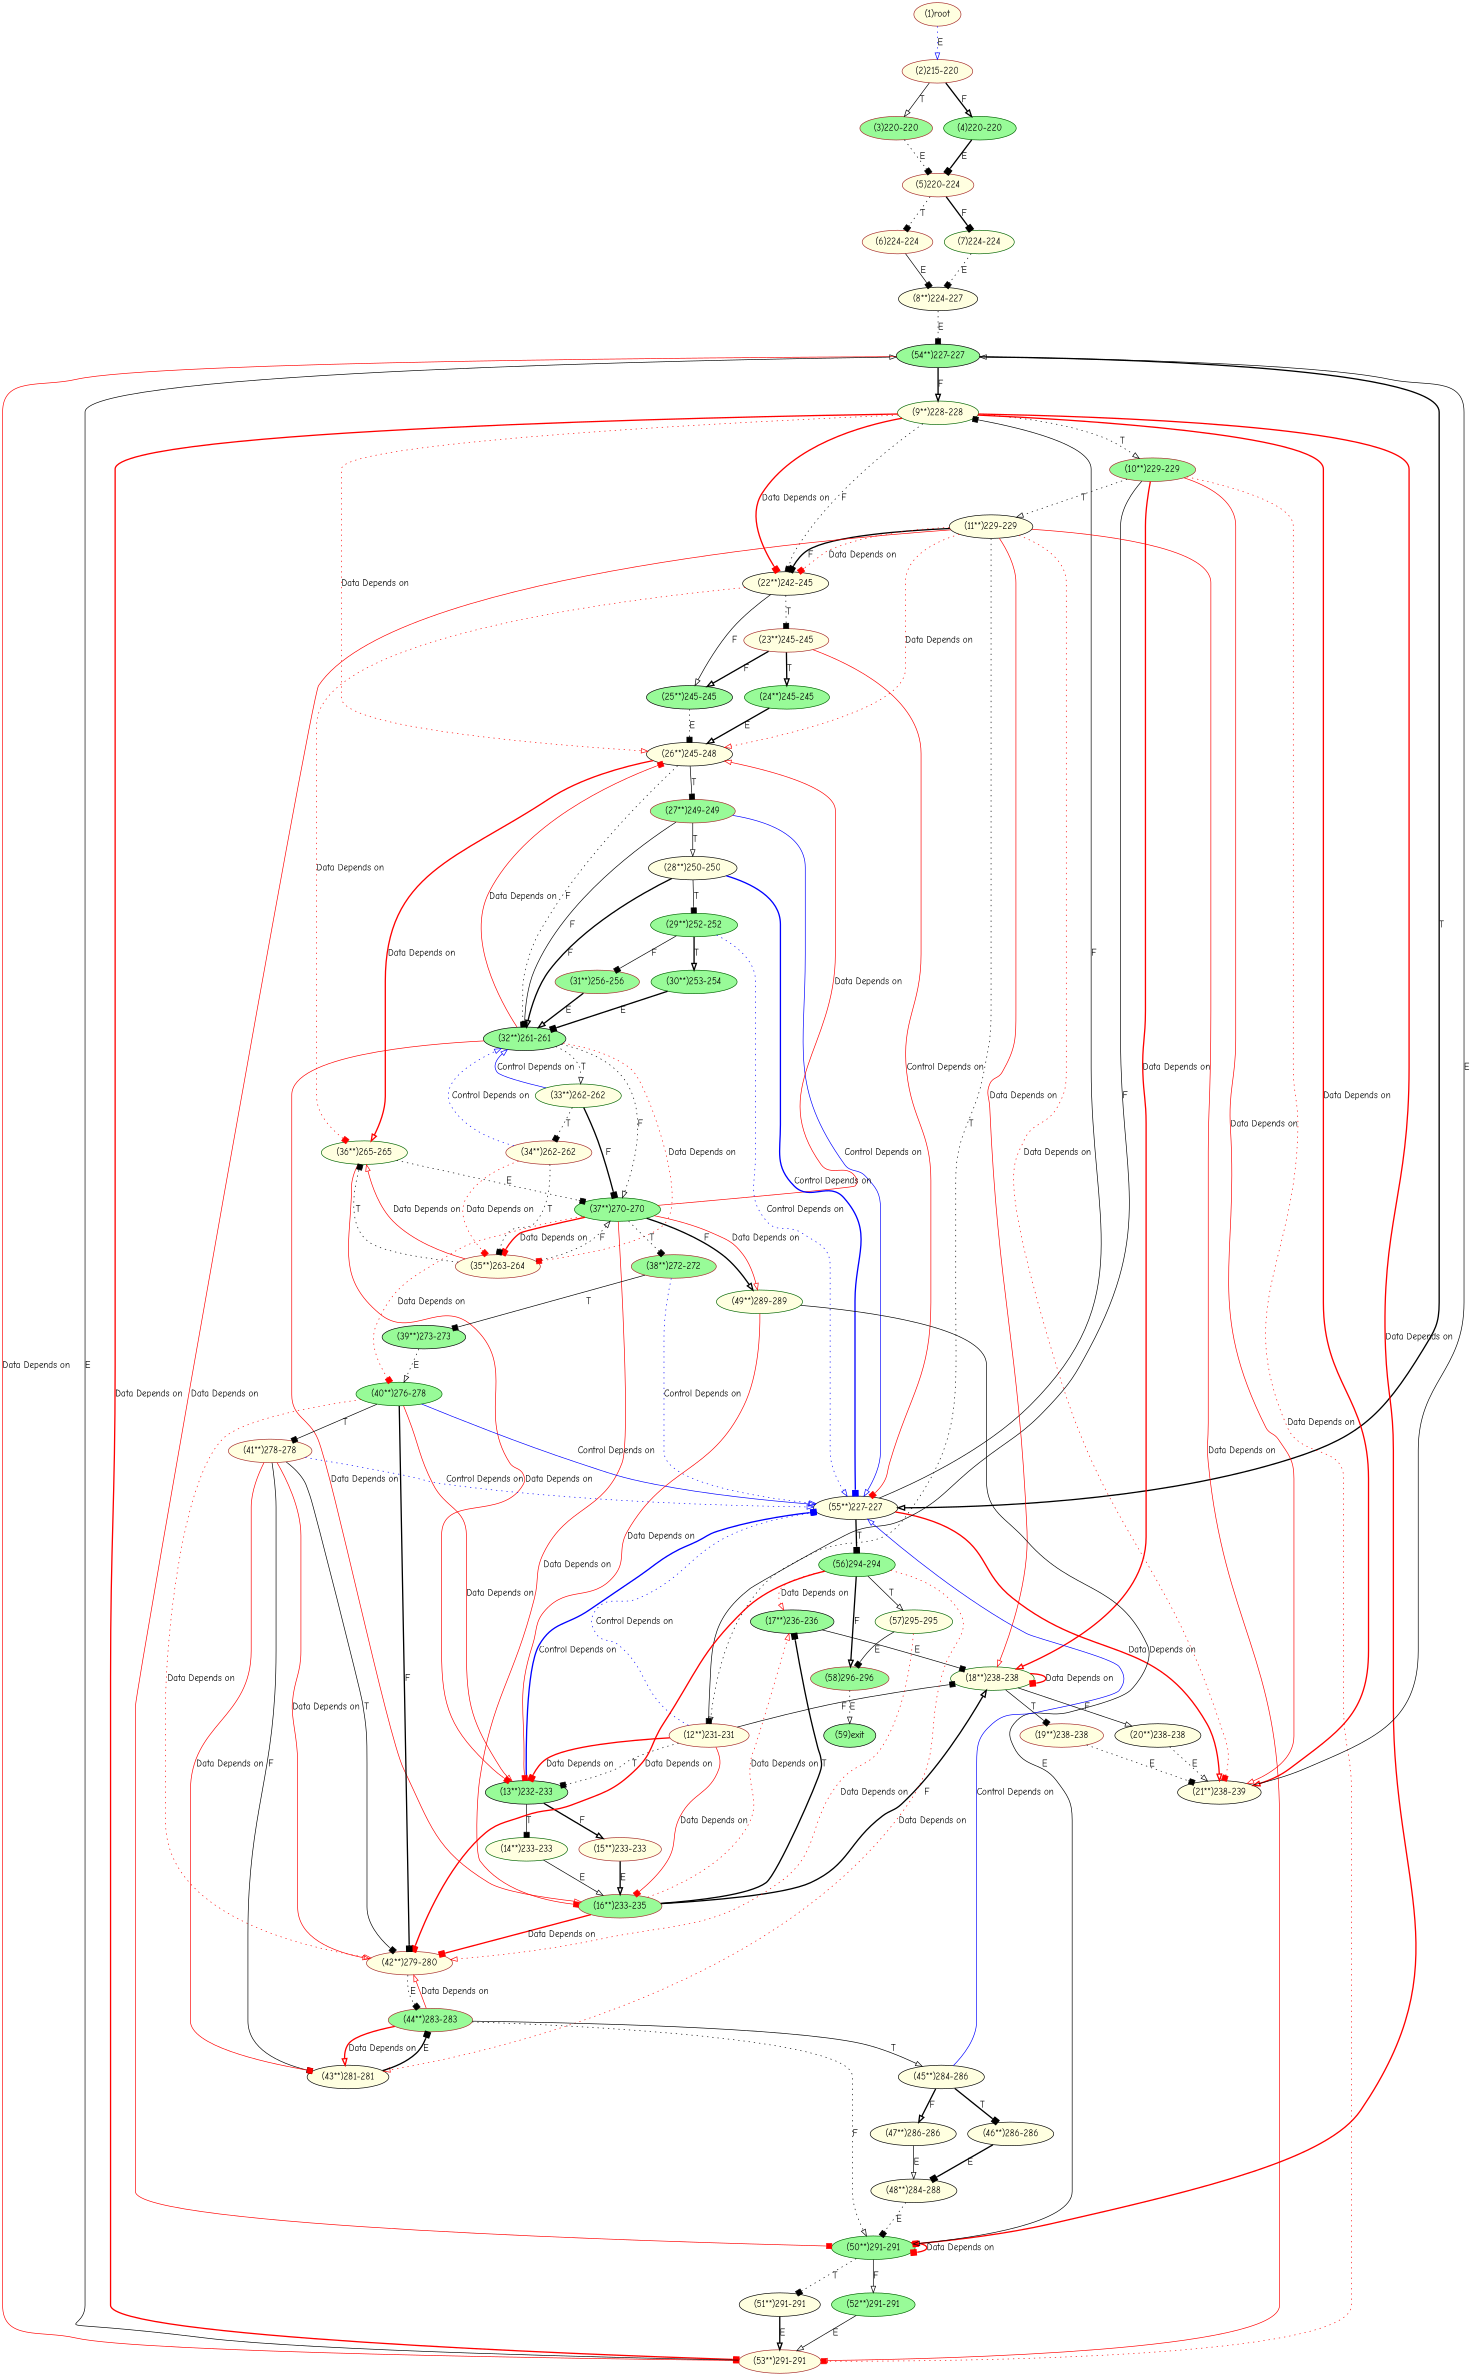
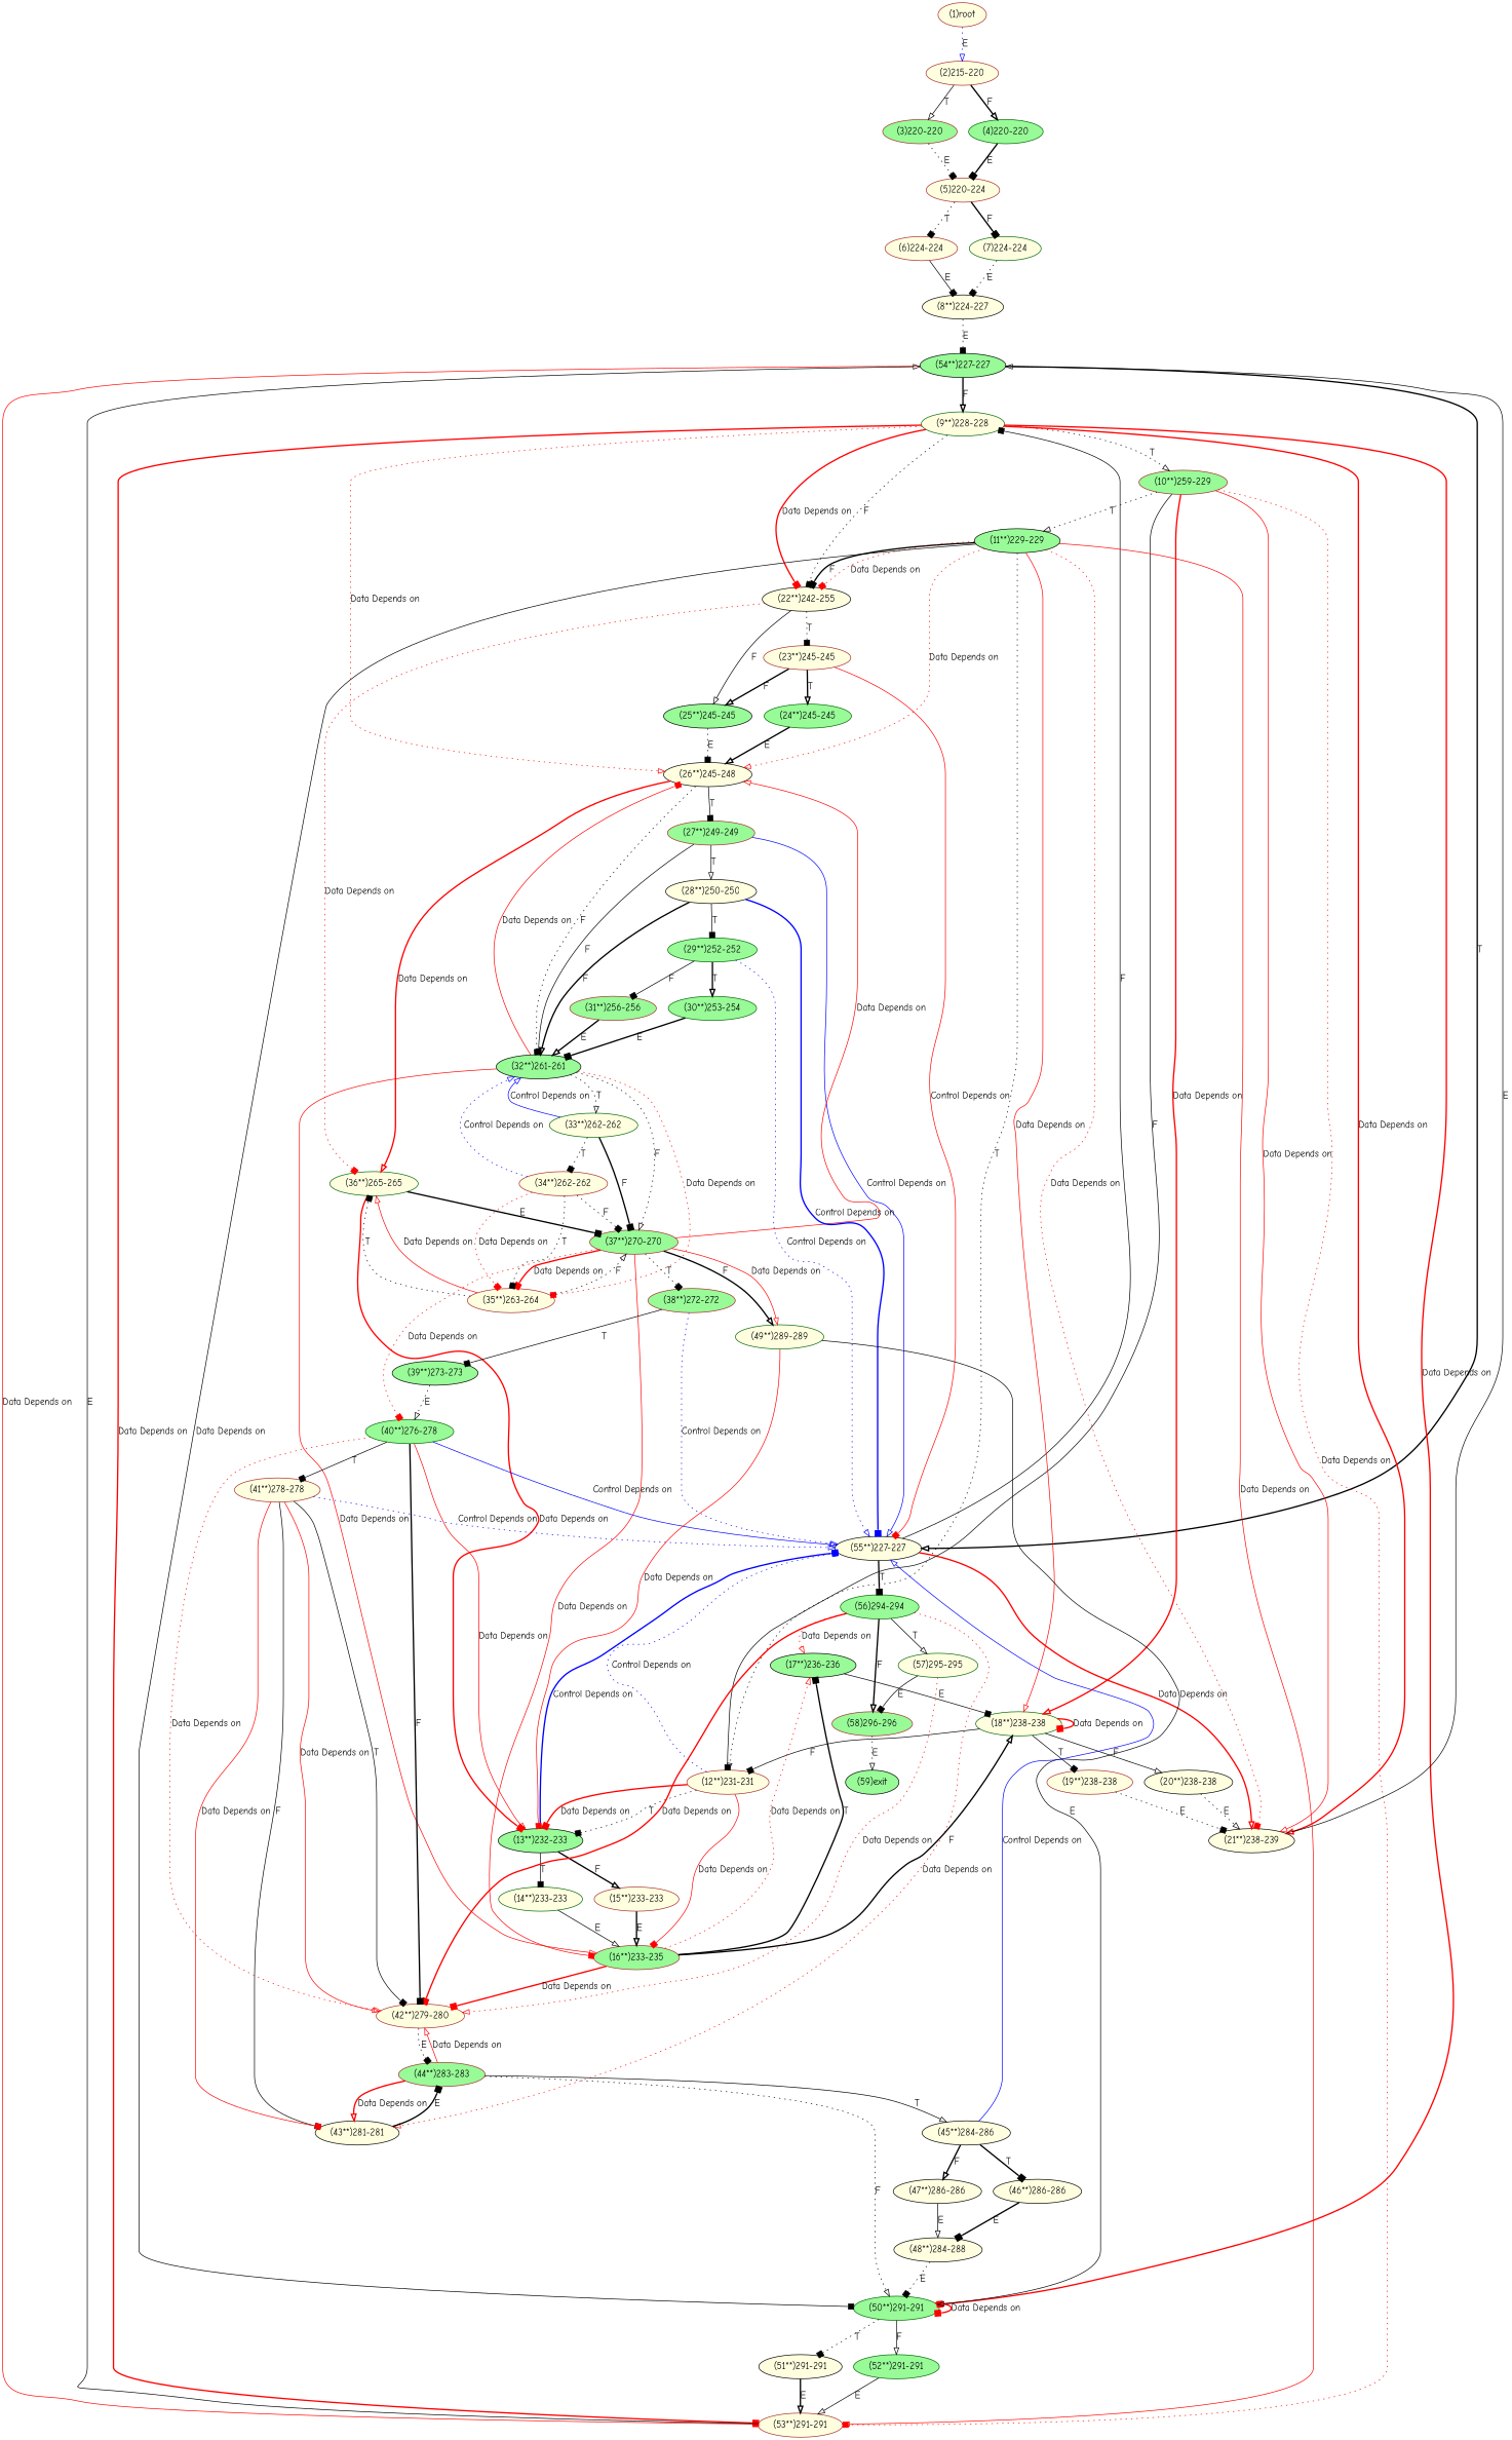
  digraph {
    fontname="Comic Neue"
    node [color=brown fillcolor=lightyellow fontname="Comic Neue" style=filled]
    edge [arrowhead=box fontname="Comic Neue" style=solid]
    n1 [label="(1)root"]
    n2 [label="(2)215-220"]
    n3 [fillcolor=palegreen label="(3)220-220"]
    n4 [color=darkgreen fillcolor=palegreen label="(4)220-220"]
    n5 [label="(5)220-224"]
    n6 [label="(6)224-224"]
    n7 [color=darkgreen label="(7)224-224"]
    n8 [color=black label="(8**)224-227"]
    n9 [color=black fillcolor=palegreen label="(54**)227-227"]
    n10 [color=darkgreen label="(9**)228-228"]
    n11 [label="(53**)291-291"]
    n12 [color=black label="(55**)227-227"]
-   n13 [fillcolor=palegreen label="(10**)229-229"]
+   n13 [fillcolor=palegreen label="(10**)259-229"]
    n14 [color=black label="(21**)238-239"]
-   n15 [color=black label="(22**)242-245"]
+   n15 [color=black label="(22**)242-255"]
    n16 [color=black label="(26**)245-248"]
    n17 [color=darkgreen fillcolor=palegreen label="(50**)291-291"]
-   n18 [color=black label="(11**)229-229"]
+   n18 [color=black fillcolor=palegreen label="(11**)229-229"]
    n19 [label="(12**)231-231"]
    n20 [color=darkgreen label="(18**)238-238"]
    n21 [label="(23**)245-245"]
    n22 [color=black fillcolor=palegreen label="(25**)245-245"]
    n23 [color=darkgreen label="(36**)265-265"]
    n24 [fillcolor=palegreen label="(27**)249-249"]
    n25 [color=black fillcolor=palegreen label="(32**)261-261"]
    n26 [color=black label="(51**)291-291"]
    n27 [color=darkgreen fillcolor=palegreen label="(52**)291-291"]
    n28 [color=black fillcolor=palegreen label="(13**)232-233"]
    n29 [fillcolor=palegreen label="(16**)233-235"]
    n30 [label="(19**)238-238"]
    n31 [color=black label="(20**)238-238"]
    n32 [color=darkgreen label="(14**)233-233"]
    n33 [label="(15**)233-233"]
    n34 [color=black fillcolor=palegreen label="(17**)236-236"]
    n35 [label="(42**)279-280"]
    n36 [color=darkgreen fillcolor=palegreen label="(56)294-294"]
    n37 [fillcolor=palegreen label="(44**)283-283"]
    n38 [color=darkgreen fillcolor=palegreen label="(24**)245-245"]
-   n39 [color=darkgreen fillcolor=palegreen label="(37**)270-270"]
+   n39 [fillcolor=palegreen label="(37**)270-270"]
    n40 [color=black label="(28**)250-250"]
    n41 [color=darkgreen fillcolor=palegreen label="(29**)252-252"]
    n42 [label="(35**)263-264"]
    n43 [color=darkgreen label="(33**)262-262"]
    n44 [fillcolor=palegreen label="(31**)256-256"]
    n45 [color=darkgreen fillcolor=palegreen label="(30**)253-254"]
    n46 [label="(34**)262-262"]
    n47 [fillcolor=palegreen label="(38**)272-272"]
    n48 [color=darkgreen fillcolor=palegreen label="(40**)276-278"]
    n49 [color=darkgreen label="(49**)289-289"]
    n50 [color=black fillcolor=palegreen label="(39**)273-273"]
    n51 [label="(41**)278-278"]
    n52 [color=black label="(43**)281-281"]
    n53 [color=black label="(45**)284-286"]
    n54 [color=black label="(46**)286-286"]
    n55 [color=black label="(48**)284-288"]
    n56 [color=black label="(47**)286-286"]
    n57 [fillcolor=palegreen label="(58)296-296"]
    n58 [color=darkgreen label="(57)295-295"]
    n59 [color=black fillcolor=palegreen label="(59)exit"]
    n1 -> n2 [arrowhead=onormal color=blue label=E style=dotted]
    n2 -> n3 [arrowhead=onormal label=T]
    n2 -> n4 [arrowhead=onormal label=F style=bold]
    n3 -> n5 [label=E style=dotted]
    n4 -> n5 [label=E style=bold]
    n5 -> n6 [label=T style=dotted]
    n5 -> n7 [label=F style=bold]
    n6 -> n8 [label=E]
    n7 -> n8 [label=E style=dotted]
    n8 -> n9 [label=E style=dotted]
    n9 -> n10 [arrowhead=onormal label=F style=bold]
    n9 -> n11 [color=red label="Data Depends on"]
    n9 -> n12 [arrowhead=onormal label=T style=bold]
    n10 -> n11 [color=red label="Data Depends on" style=bold]
    n10 -> n13 [arrowhead=onormal label=T style=dotted]
    n10 -> n14 [arrowhead=onormal color=red label="Data Depends on" style=bold]
    n10 -> n15 [label=F style=dotted]
    n10 -> n15 [color=red label="Data Depends on" style=bold]
    n10 -> n16 [arrowhead=onormal color=red label="Data Depends on" style=dotted]
    n10 -> n17 [color=red label="Data Depends on" style=bold]
    n11 -> n9 [arrowhead=onormal label=E]
    n12 -> n10 [label=F]
    n12 -> n14 [arrowhead=onormal color=red label="Data Depends on" style=bold]
    n12 -> n36 [label=T style=bold]
    n13 -> n11 [color=red label="Data Depends on" style=dotted]
    n13 -> n14 [arrowhead=onormal color=red label="Data Depends on"]
    n13 -> n18 [arrowhead=onormal label=T style=dotted]
    n13 -> n19 [label=F]
    n13 -> n20 [arrowhead=onormal color=red label="Data Depends on" style=bold]
    n14 -> n9 [arrowhead=onormal label=E]
    n15 -> n21 [label=T style=dotted]
    n15 -> n22 [arrowhead=onormal label=F]
    n15 -> n23 [color=red label="Data Depends on" style=dotted]
    n16 -> n23 [arrowhead=onormal color=red label="Data Depends on" style=bold]
    n16 -> n24 [label=T]
    n16 -> n25 [label=F style=dotted]
    n17 -> n17 [color=red label="Data Depends on" style=bold]
    n17 -> n26 [label=T style=dotted]
    n17 -> n27 [arrowhead=onormal label=F]
    n18 -> n11 [arrowhead=onormal color=red label="Data Depends on"]
    n18 -> n14 [color=red label="Data Depends on" style=dotted]
    n18 -> n15 [label=F style=bold]
    n18 -> n15 [color=red label="Data Depends on" style=dotted]
    n18 -> n16 [arrowhead=onormal color=red label="Data Depends on" style=dotted]
-   n18 -> n17 [color=red label="Data Depends on"]
+   n18 -> n17 [color=black label="Data Depends on"]
    n18 -> n19 [arrowhead=onormal label=T style=dotted]
    n18 -> n20 [arrowhead=onormal color=red label="Data Depends on"]
    n19 -> n12 [color=blue label="Control Depends on" style=dotted]
-   n19 -> n20 [label=F]
+   n20 -> n19 [label=F]
    n19 -> n28 [label=T style=dotted]
    n19 -> n28 [color=red label="Data Depends on" style=bold]
    n19 -> n29 [color=red label="Data Depends on"]
    n20 -> n20 [color=red label="Data Depends on" style=bold]
    n20 -> n30 [label=T]
    n20 -> n31 [arrowhead=onormal label=F]
    n21 -> n12 [color=red label="Control Depends on"]
    n21 -> n22 [arrowhead=onormal label=F style=bold]
    n21 -> n38 [arrowhead=onormal label=T style=bold]
    n22 -> n16 [label=E style=dotted]
-   n23 -> n28 [color=red label="Data Depends on"]
-   n23 -> n39 [label=E style=dotted]
+   n23 -> n28 [color=red label="Data Depends on" style=bold]
+   n23 -> n39 [label=E style=bold]
    n24 -> n12 [arrowhead=onormal color=blue label="Control Depends on"]
    n24 -> n25 [label=F]
    n24 -> n40 [arrowhead=onormal label=T]
    n25 -> n16 [color=red label="Data Depends on"]
    n25 -> n29 [arrowhead=onormal color=red label="Data Depends on"]
    n25 -> n39 [arrowhead=onormal label=F style=dotted]
    n25 -> n42 [color=red label="Data Depends on" style=dotted]
    n25 -> n43 [arrowhead=onormal label=T style=dotted]
    n26 -> n11 [arrowhead=onormal label=E style=bold]
    n27 -> n11 [arrowhead=onormal label=E]
    n28 -> n12 [color=blue label="Control Depends on" style=bold]
    n28 -> n32 [label=T]
    n28 -> n33 [arrowhead=onormal label=F style=bold]
    n29 -> n20 [arrowhead=onormal label=F style=bold]
    n29 -> n34 [label=T style=bold]
    n29 -> n34 [arrowhead=onormal color=red label="Data Depends on" style=dotted]
    n29 -> n35 [color=red label="Data Depends on" style=bold]
    n30 -> n14 [label=E style=dotted]
    n31 -> n14 [arrowhead=onormal label=E style=dotted]
    n32 -> n29 [arrowhead=onormal label=E]
    n33 -> n29 [arrowhead=onormal label=E style=bold]
    n34 -> n20 [label=E]
    n35 -> n37 [label=E style=dotted]
    n36 -> n34 [arrowhead=onormal color=red label="Data Depends on" style=dotted]
    n36 -> n35 [color=red label="Data Depends on" style=bold]
    n36 -> n52 [arrowhead=onormal color=red label="Data Depends on" style=dotted]
    n36 -> n57 [arrowhead=onormal label=F style=bold]
    n36 -> n58 [arrowhead=onormal label=T]
    n37 -> n17 [arrowhead=onormal label=F style=dotted]
    n37 -> n35 [arrowhead=onormal color=red label="Data Depends on"]
    n37 -> n52 [arrowhead=onormal color=red label="Data Depends on" style=bold]
    n37 -> n53 [arrowhead=onormal label=T]
    n38 -> n16 [arrowhead=onormal label=E style=bold]
    n39 -> n16 [arrowhead=onormal color=red label="Data Depends on"]
    n39 -> n29 [color=red label="Data Depends on"]
    n39 -> n42 [color=red label="Data Depends on" style=bold]
    n39 -> n47 [label=T style=dotted]
    n39 -> n48 [color=red label="Data Depends on" style=dotted]
    n39 -> n49 [arrowhead=onormal label=F style=bold]
    n39 -> n49 [arrowhead=onormal color=red label="Data Depends on"]
    n40 -> n12 [color=blue label="Control Depends on" style=bold]
    n40 -> n25 [arrowhead=onormal label=F style=bold]
    n40 -> n41 [label=T]
    n41 -> n12 [arrowhead=onormal color=blue label="Control Depends on" style=dotted]
    n41 -> n44 [label=F]
    n41 -> n45 [arrowhead=onormal label=T style=bold]
    n42 -> n23 [label=T style=dotted]
    n42 -> n23 [arrowhead=onormal color=red label="Data Depends on"]
    n42 -> n39 [arrowhead=onormal label=F style=dotted]
    n43 -> n25 [arrowhead=onormal color=blue label="Control Depends on"]
    n43 -> n39 [label=F style=bold]
    n43 -> n46 [label=T style=dotted]
    n44 -> n25 [arrowhead=onormal label=E style=bold]
    n45 -> n25 [label=E style=bold]
    n46 -> n25 [arrowhead=onormal color=blue label="Control Depends on" style=dotted]
+   n46 -> n39 [label=F style=dotted]
    n46 -> n42 [label=T style=dotted]
    n46 -> n42 [color=red label="Data Depends on" style=dotted]
    n47 -> n12 [arrowhead=onormal color=blue label="Control Depends on" style=dotted]
    n47 -> n50 [label=T]
    n48 -> n12 [arrowhead=onormal color=blue label="Control Depends on"]
    n48 -> n28 [arrowhead=onormal color=red label="Data Depends on"]
    n48 -> n35 [label=F style=bold]
    n48 -> n35 [arrowhead=onormal color=red label="Data Depends on" style=dotted]
    n48 -> n51 [label=T]
    n49 -> n17 [arrowhead=onormal label=E]
    n49 -> n28 [color=red label="Data Depends on"]
    n50 -> n48 [arrowhead=onormal label=E style=dotted]
    n51 -> n12 [arrowhead=onormal color=blue label="Control Depends on" style=dotted]
    n51 -> n35 [label=T]
    n51 -> n35 [arrowhead=onormal color=red label="Data Depends on"]
    n51 -> n52 [label=F]
    n51 -> n52 [color=red label="Data Depends on"]
    n52 -> n37 [label=E style=bold]
    n53 -> n12 [arrowhead=onormal color=blue label="Control Depends on"]
    n53 -> n54 [label=T style=bold]
    n53 -> n56 [arrowhead=onormal label=F style=bold]
    n54 -> n55 [label=E style=bold]
    n55 -> n17 [label=E style=dotted]
    n56 -> n55 [arrowhead=onormal label=E]
    n57 -> n59 [arrowhead=onormal label=E style=dotted]
    n58 -> n35 [arrowhead=onormal color=red label="Data Depends on" style=dotted]
    n58 -> n57 [label=E]
  }
